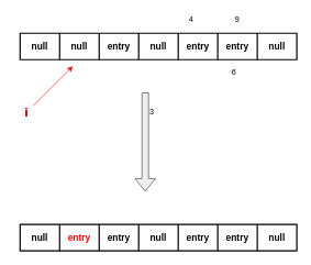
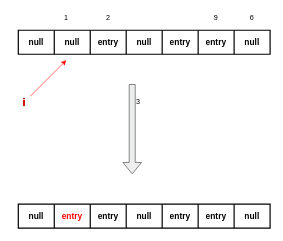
  <mxCell id="0" />
  <mxCell id="1" parent="0" />
  <mxCell id="2" value="" style="shape=table;html=1;whiteSpace=wrap;startSize=0;container=1;collapsible=0;childLayout=tableLayout;strokeWidth=2;" vertex="1" parent="1"><mxGeometry x="30" y="50" width="420" height="40" as="geometry" /></mxCell>
  <mxCell id="3" value="" style="shape=partialRectangle;html=1;whiteSpace=wrap;collapsible=0;dropTarget=0;pointerEvents=0;fillColor=none;top=0;left=0;bottom=0;right=0;points=[[0,0.5],[1,0.5]];portConstraint=eastwest;" vertex="1" parent="2"><mxGeometry width="420" height="40" as="geometry" /></mxCell>
  <mxCell id="4" value="&lt;b&gt;&lt;font style=&quot;font-size: 14px&quot;&gt;null&lt;/font&gt;&lt;/b&gt;" style="shape=partialRectangle;html=1;whiteSpace=wrap;connectable=0;overflow=hidden;fillColor=none;top=0;left=0;bottom=0;right=0;" vertex="1" parent="3"><mxGeometry width="60" height="40" as="geometry" /></mxCell>
  <mxCell id="5" value="&lt;b&gt;&lt;font style=&quot;font-size: 14px&quot;&gt;null&lt;/font&gt;&lt;/b&gt;" style="shape=partialRectangle;html=1;whiteSpace=wrap;connectable=0;overflow=hidden;fillColor=none;top=0;left=0;bottom=0;right=0;" vertex="1" parent="3"><mxGeometry x="60" width="60" height="40" as="geometry" /></mxCell>
  <mxCell id="6" value="&lt;font style=&quot;font-size: 14px&quot;&gt;&lt;b&gt;entry&lt;/b&gt;&lt;/font&gt;" style="shape=partialRectangle;html=1;whiteSpace=wrap;connectable=0;overflow=hidden;fillColor=none;top=0;left=0;bottom=0;right=0;" vertex="1" parent="3"><mxGeometry x="120" width="60" height="40" as="geometry" /></mxCell>
  <mxCell id="7" value="&lt;font style=&quot;font-size: 14px&quot;&gt;&lt;b&gt;null&lt;/b&gt;&lt;/font&gt;" style="shape=partialRectangle;html=1;whiteSpace=wrap;connectable=0;overflow=hidden;fillColor=none;top=0;left=0;bottom=0;right=0;" vertex="1" parent="3"><mxGeometry x="180" width="60" height="40" as="geometry" /></mxCell>
  <mxCell id="8" value="&lt;font style=&quot;font-size: 14px&quot;&gt;&lt;b&gt;entry&lt;/b&gt;&lt;/font&gt;" style="shape=partialRectangle;html=1;whiteSpace=wrap;connectable=0;overflow=hidden;fillColor=none;top=0;left=0;bottom=0;right=0;" vertex="1" parent="3"><mxGeometry x="240" width="60" height="40" as="geometry" /></mxCell>
  <mxCell id="9" value="&lt;font style=&quot;font-size: 14px&quot;&gt;&lt;b&gt;entry&lt;/b&gt;&lt;/font&gt;" style="shape=partialRectangle;html=1;whiteSpace=wrap;connectable=0;overflow=hidden;fillColor=none;top=0;left=0;bottom=0;right=0;" vertex="1" parent="3"><mxGeometry x="300" width="60" height="40" as="geometry" /></mxCell>
  <mxCell id="10" value="&lt;font style=&quot;font-size: 14px&quot;&gt;&lt;b&gt;null&lt;/b&gt;&lt;/font&gt;" style="shape=partialRectangle;html=1;whiteSpace=wrap;connectable=0;overflow=hidden;fillColor=none;top=0;left=0;bottom=0;right=0;" vertex="1" parent="3"><mxGeometry x="360" width="60" height="40" as="geometry" /></mxCell>
+ <mxCell id="11" value="1" style="text;html=1;strokeColor=none;fillColor=none;align=center;verticalAlign=middle;whiteSpace=wrap;rounded=0;" vertex="1" parent="1"><mxGeometry x="90" y="20" width="40" height="20" as="geometry" /></mxCell>
+ <mxCell id="12" value="2" style="text;html=1;strokeColor=none;fillColor=none;align=center;verticalAlign=middle;whiteSpace=wrap;rounded=0;" vertex="1" parent="1"><mxGeometry x="160" y="20" width="40" height="20" as="geometry" /></mxCell>
  <mxCell id="13" value="3" style="text;html=1;strokeColor=none;fillColor=none;align=center;verticalAlign=middle;whiteSpace=wrap;rounded=0;" vertex="1" parent="1"><mxGeometry x="210" y="160" width="40" height="20" as="geometry" /></mxCell>
- <mxCell id="14" value="4" style="text;html=1;strokeColor=none;fillColor=none;align=center;verticalAlign=middle;whiteSpace=wrap;rounded=0;" vertex="1" parent="1"><mxGeometry x="270" y="20" width="40" height="20" as="geometry" /></mxCell>
  <mxCell id="15" value="9" style="text;html=1;strokeColor=none;fillColor=none;align=center;verticalAlign=middle;whiteSpace=wrap;rounded=0;" vertex="1" parent="1"><mxGeometry x="340" y="20" width="40" height="20" as="geometry" /></mxCell>
- <mxCell id="16" value="6" style="text;html=1;strokeColor=none;fillColor=none;align=center;verticalAlign=middle;whiteSpace=wrap;rounded=0;" vertex="1" parent="1"><mxGeometry x="335" y="100" width="40" height="20" as="geometry" /></mxCell>
+ <mxCell id="16" value="6" style="text;html=1;strokeColor=none;fillColor=none;align=center;verticalAlign=middle;whiteSpace=wrap;rounded=0;" vertex="1" parent="1"><mxGeometry x="400" y="20" width="40" height="20" as="geometry" /></mxCell>
  <mxCell id="17" value="" style="endArrow=classic;html=1;strokeColor=#FF0000;" edge="1" parent="1"><mxGeometry width="50" height="50" relative="1" as="geometry"><mxPoint x="50" y="160" as="sourcePoint" /><mxPoint x="110" y="100" as="targetPoint" /></mxGeometry></mxCell>
  <mxCell id="18" value="&lt;b&gt;&lt;font color=&quot;#cc0000&quot; style=&quot;font-size: 18px&quot;&gt;i&lt;/font&gt;&lt;/b&gt;" style="text;html=1;strokeColor=none;fillColor=none;align=center;verticalAlign=middle;whiteSpace=wrap;rounded=0;" vertex="1" parent="1"><mxGeometry x="20" y="160" width="40" height="20" as="geometry" /></mxCell>
  <mxCell id="19" value="&lt;b&gt;&lt;font color=&quot;#cc0000&quot; style=&quot;font-size: 18px&quot;&gt;i&lt;/font&gt;&lt;/b&gt;" style="text;html=1;strokeColor=none;fillColor=none;align=center;verticalAlign=middle;whiteSpace=wrap;rounded=0;" vertex="1" parent="1"><mxGeometry x="20" y="160" width="40" height="20" as="geometry" /></mxCell>
  <mxCell id="20" value="" style="shape=flexArrow;endArrow=classic;html=1;fillColor=#eeeeee;strokeColor=#36393d;" edge="1" parent="1"><mxGeometry width="50" height="50" relative="1" as="geometry"><mxPoint x="220" y="140" as="sourcePoint" /><mxPoint x="220" y="290" as="targetPoint" /></mxGeometry></mxCell>
  <mxCell id="21" value="" style="shape=table;html=1;whiteSpace=wrap;startSize=0;container=1;collapsible=0;childLayout=tableLayout;strokeWidth=2;" vertex="1" parent="1"><mxGeometry x="30" y="340" width="420" height="40" as="geometry" /></mxCell>
  <mxCell id="22" value="" style="shape=partialRectangle;html=1;whiteSpace=wrap;collapsible=0;dropTarget=0;pointerEvents=0;fillColor=none;top=0;left=0;bottom=0;right=0;points=[[0,0.5],[1,0.5]];portConstraint=eastwest;" vertex="1" parent="21"><mxGeometry width="420" height="40" as="geometry" /></mxCell>
  <mxCell id="23" value="&lt;b&gt;&lt;font style=&quot;font-size: 14px&quot;&gt;null&lt;/font&gt;&lt;/b&gt;" style="shape=partialRectangle;html=1;whiteSpace=wrap;connectable=0;overflow=hidden;fillColor=none;top=0;left=0;bottom=0;right=0;" vertex="1" parent="22"><mxGeometry width="60" height="40" as="geometry" /></mxCell>
  <mxCell id="24" value="&lt;b&gt;&lt;font style=&quot;font-size: 14px&quot; color=&quot;#ff0000&quot;&gt;entry&lt;/font&gt;&lt;/b&gt;" style="shape=partialRectangle;html=1;whiteSpace=wrap;connectable=0;overflow=hidden;fillColor=none;top=0;left=0;bottom=0;right=0;" vertex="1" parent="22"><mxGeometry x="60" width="60" height="40" as="geometry" /></mxCell>
  <mxCell id="25" value="&lt;font style=&quot;font-size: 14px&quot;&gt;&lt;b&gt;entry&lt;/b&gt;&lt;/font&gt;" style="shape=partialRectangle;html=1;whiteSpace=wrap;connectable=0;overflow=hidden;fillColor=none;top=0;left=0;bottom=0;right=0;" vertex="1" parent="22"><mxGeometry x="120" width="60" height="40" as="geometry" /></mxCell>
  <mxCell id="26" value="&lt;font style=&quot;font-size: 14px&quot;&gt;&lt;b&gt;null&lt;/b&gt;&lt;/font&gt;" style="shape=partialRectangle;html=1;whiteSpace=wrap;connectable=0;overflow=hidden;fillColor=none;top=0;left=0;bottom=0;right=0;" vertex="1" parent="22"><mxGeometry x="180" width="60" height="40" as="geometry" /></mxCell>
  <mxCell id="27" value="&lt;font style=&quot;font-size: 14px&quot;&gt;&lt;b&gt;entry&lt;/b&gt;&lt;/font&gt;" style="shape=partialRectangle;html=1;whiteSpace=wrap;connectable=0;overflow=hidden;fillColor=none;top=0;left=0;bottom=0;right=0;" vertex="1" parent="22"><mxGeometry x="240" width="60" height="40" as="geometry" /></mxCell>
  <mxCell id="28" value="&lt;font style=&quot;font-size: 14px&quot;&gt;&lt;b&gt;entry&lt;/b&gt;&lt;/font&gt;" style="shape=partialRectangle;html=1;whiteSpace=wrap;connectable=0;overflow=hidden;fillColor=none;top=0;left=0;bottom=0;right=0;" vertex="1" parent="22"><mxGeometry x="300" width="60" height="40" as="geometry" /></mxCell>
  <mxCell id="29" value="&lt;font style=&quot;font-size: 14px&quot;&gt;&lt;b&gt;null&lt;/b&gt;&lt;/font&gt;" style="shape=partialRectangle;html=1;whiteSpace=wrap;connectable=0;overflow=hidden;fillColor=none;top=0;left=0;bottom=0;right=0;" vertex="1" parent="22"><mxGeometry x="360" width="60" height="40" as="geometry" /></mxCell>
